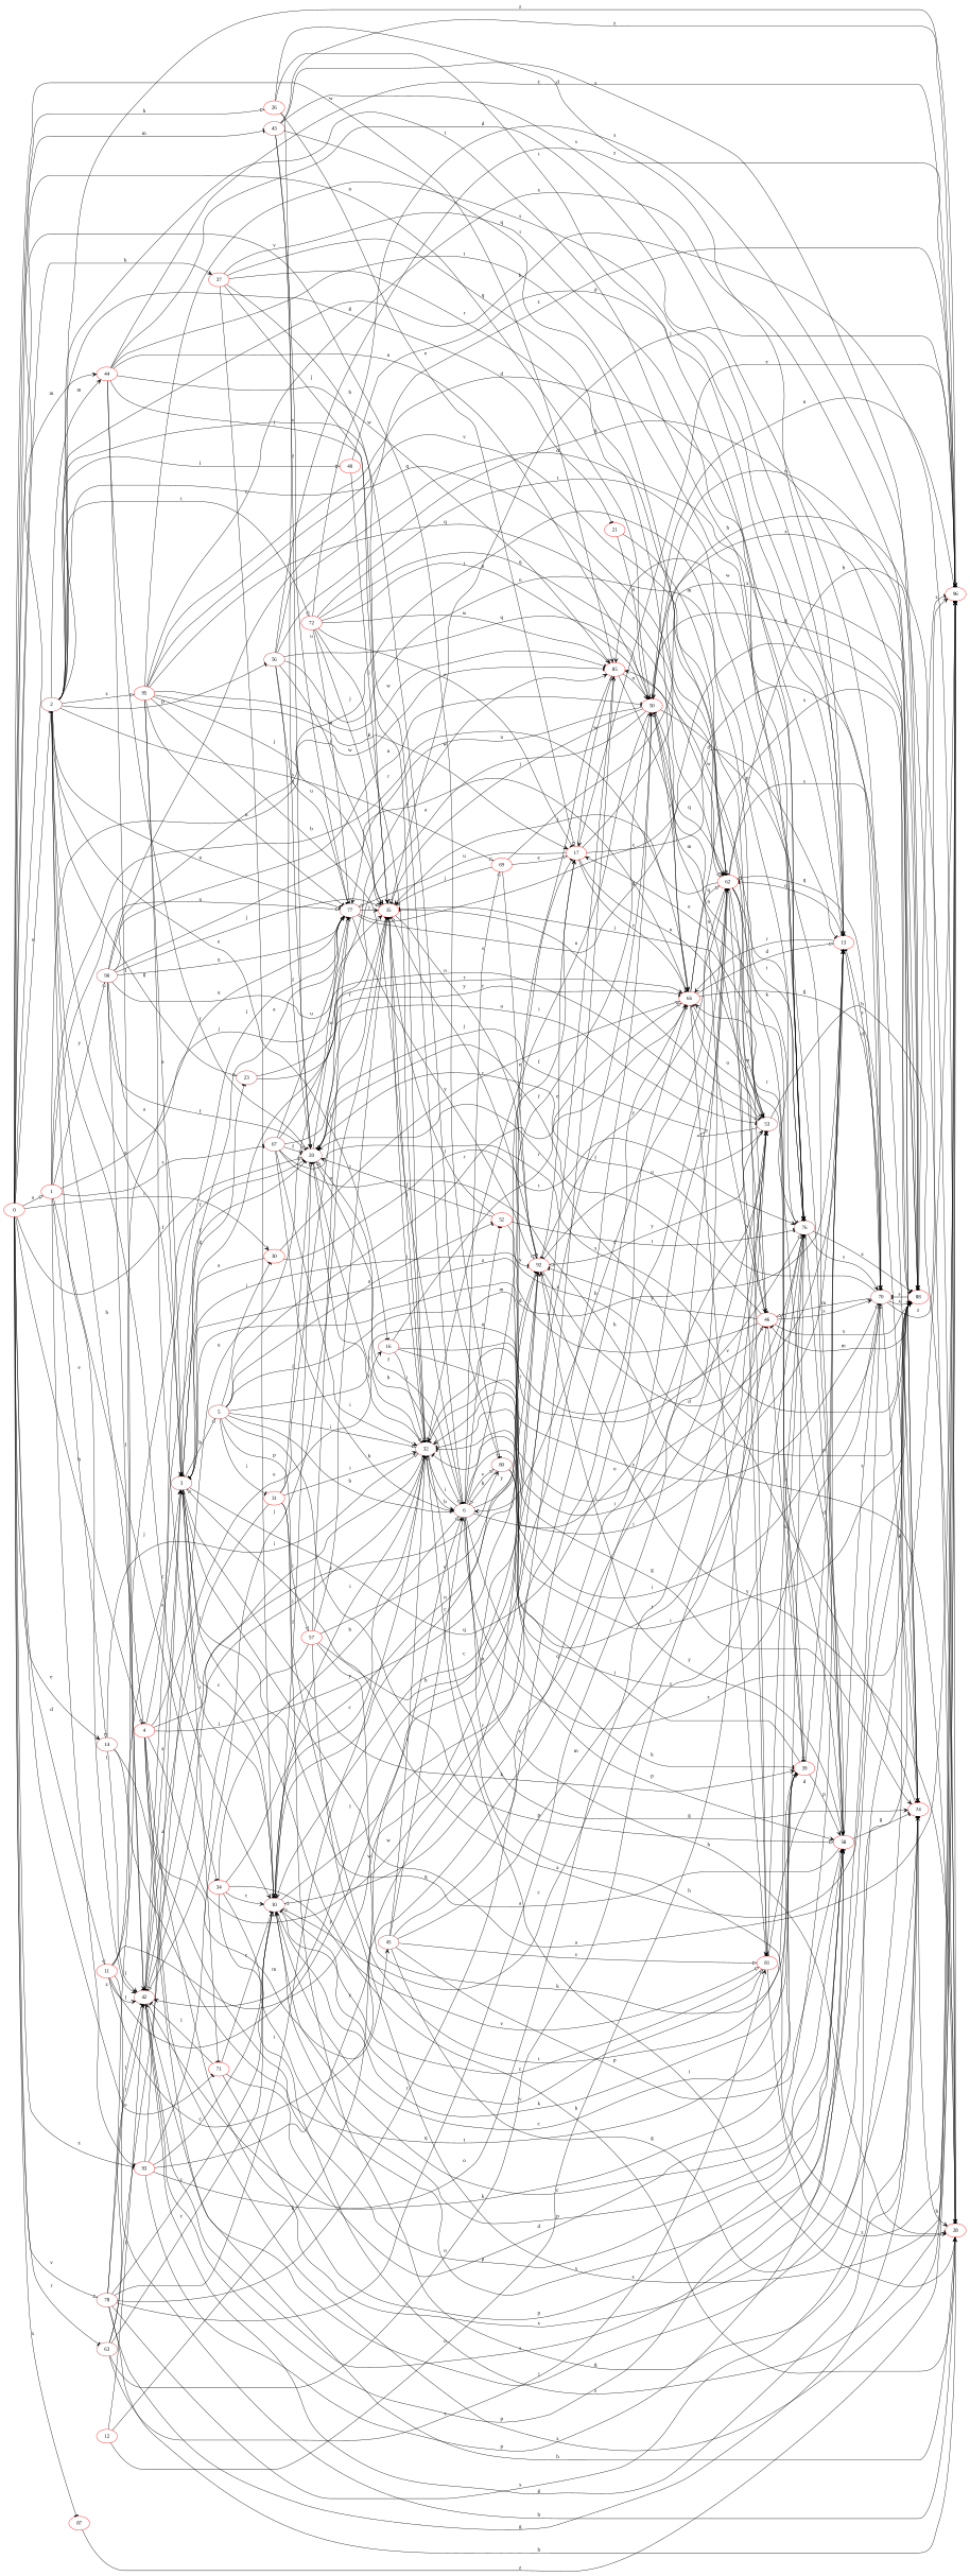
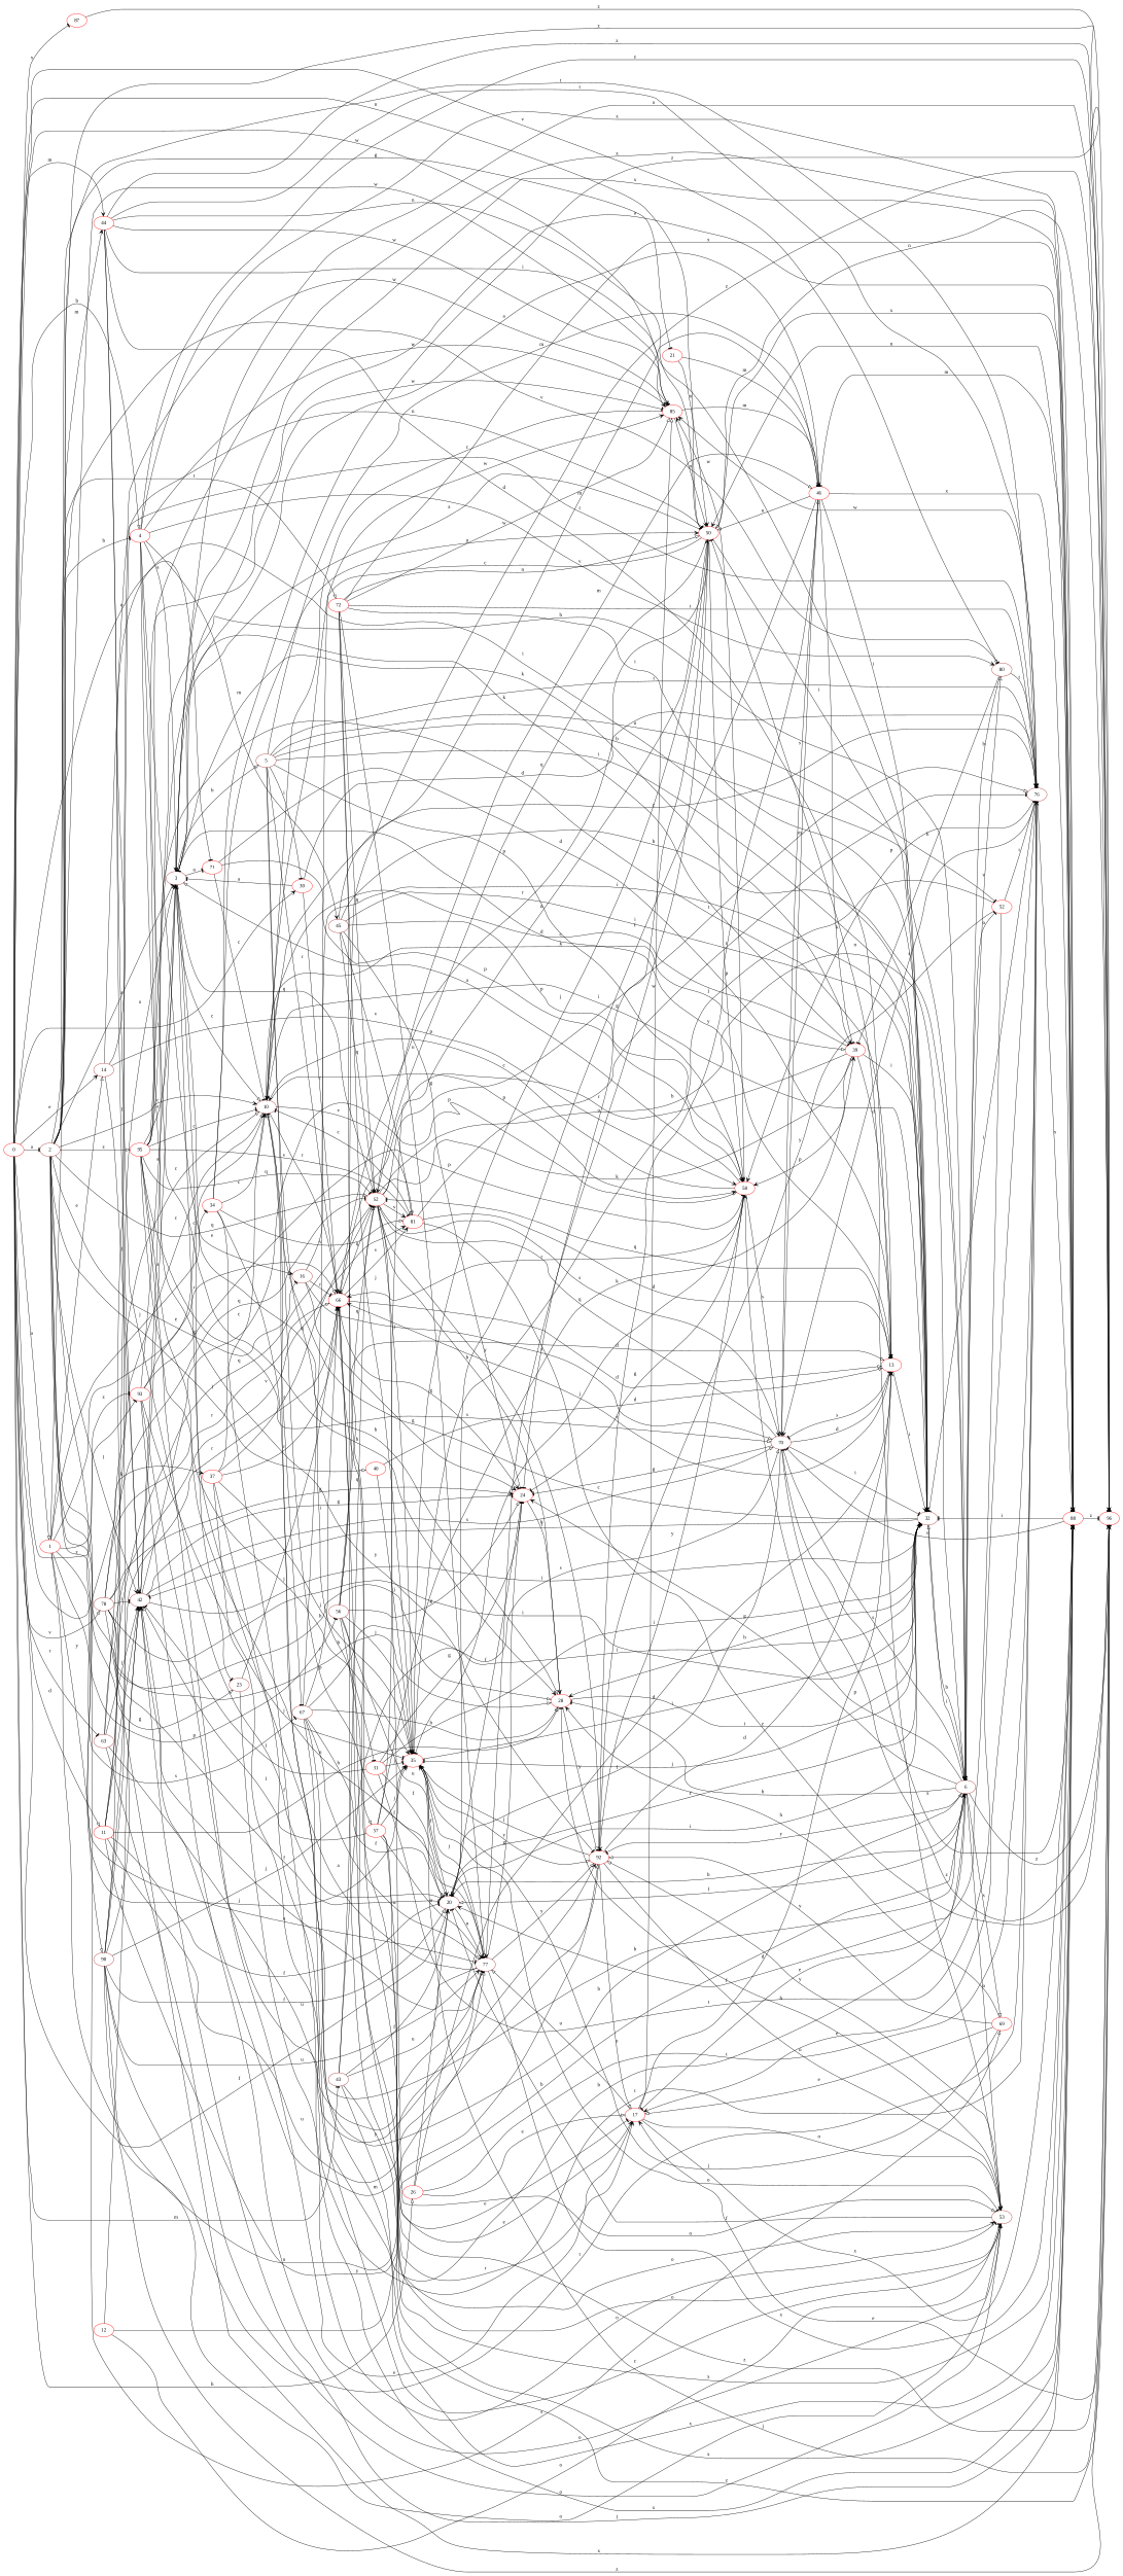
  strict digraph {
    fontname="Liberation Serif"
    rankdir=LR
    node [color=red fontname="Liberation Serif"]
    edge [arrowhead=tee fontname="Liberation Serif"]
    0
    1
    2 [color=brown]
    4
    11
    14 [color=brown]
    20 [color=brown]
    26
    30
    37
    43 [color=brown]
    44
    50
    n14 [label=71]
    63 [color=brown]
    78 [color=brown]
    80 [color=brown]
    85
    87
    93
    34
    35
    66
    67 [color=brown]
    77 [color=brown]
    90 [color=brown]
    3 [color=brown]
    10 [color=brown]
    16 [color=brown]
    21
    23 [color=brown]
    28
    40
    42 [color=brown]
    56 [color=brown]
    62
    69
    72
    n39 [color=brown label=76]
    95
    96
    88
    45 [color=brown]
    92
    12
    6 [color=brown]
    53 [color=brown]
    32 [color=brown]
    58
    13
    17
    70 [color=brown]
    24
    81
    39
    46
    5 [color=brown]
    31
    52
    57
    0 -> 1 [arrowhead=onormal label=a]
    0 -> 2 [label=a]
    0 -> 4 [arrowhead=onormal label=b]
    0 -> 11 [arrowhead=onormal label=d]
    0 -> 14 [arrowhead=vee label=e]
    0 -> 20 [arrowhead=onormal label=f]
    0 -> 26 [arrowhead=onormal label=h]
    0 -> 30 [arrowhead=vee label=i]
    0 -> 37 [arrowhead=vee label=k]
    0 -> 43 [label=m]
    0 -> 44 [arrowhead=vee label=m]
    0 -> 50 [label=n]
    0 -> n14 [label=o]
    0 -> 63 [label=r]
    0 -> 78 [arrowhead=onormal label=v]
    0 -> 80 [label=v]
    0 -> 85 [arrowhead=vee label=w]
    0 -> 87 [label=x]
    0 -> 93 [label=z]
    1 -> 14 [arrowhead=onormal label=e]
    1 -> 85 [label=w]
    1 -> 93 [label=z]
    1 -> 34 [label=j]
    1 -> 35 [arrowhead=vee label=j]
    1 -> 66 [arrowhead=onormal label=r]
    1 -> 67 [label=s]
    1 -> 77 [arrowhead=onormal label=u]
    1 -> 90 [arrowhead=onormal label=y]
    2 -> 4 [label=b]
    2 -> 44 [arrowhead=vee label=m]
    2 -> 80 [arrowhead=onormal label=v]
    2 -> 77 [label=u]
    2 -> 3 [label=a]
    2 -> 10 [arrowhead=vee label=c]
    2 -> 16 [label=e]
    2 -> 21 [label=g]
    2 -> 23 [arrowhead=onormal label=g]
    2 -> 28 [arrowhead=onormal label=h]
    2 -> 40 [arrowhead=onormal label=l]
    2 -> 42 [arrowhead=vee label=l]
    2 -> 56 [label=p]
    2 -> 62 [arrowhead=onormal label=q]
    2 -> 69 [arrowhead=onormal label=s]
    2 -> 72 [arrowhead=onormal label=t]
    2 -> n39 [label=t]
    2 -> 95 [arrowhead=onormal label=z]
    2 -> 96 [label=z]
    4 -> 80 [arrowhead=vee label=v]
    4 -> 85 [arrowhead=onormal label=w]
    4 -> 3 [arrowhead=vee label=a]
    4 -> 16 [arrowhead=vee label=e]
    4 -> 28 [arrowhead=vee label=h]
    4 -> 96 [arrowhead=onormal label=z]
    4 -> 88 [label=x]
    4 -> 45 [arrowhead=vee label=m]
    4 -> 92 [label=y]
    11 -> 20 [label=f]
    11 -> 85 [arrowhead=vee label=w]
    11 -> 77 [arrowhead=onormal label=u]
    11 -> 28 [arrowhead=onormal label=h]
    11 -> 42 [arrowhead=vee label=l]
    11 -> 62 [label=q]
    11 -> 92 [arrowhead=onormal label=y]
    14 -> 42 [arrowhead=vee label=l]
    14 -> n39 [arrowhead=vee label=t]
    14 -> 32 [arrowhead=onormal label=i]
    14 -> 58 [arrowhead=vee label=p]
    20 -> 77 [arrowhead=vee label=u]
    20 -> 6 [arrowhead=onormal label=b]
    20 -> 32 [arrowhead=onormal label=i]
    26 -> 20 [arrowhead=vee label=f]
    26 -> n39 [arrowhead=vee label=t]
    26 -> 13 [arrowhead=vee label=d]
    26 -> 17 [arrowhead=onormal label=e]
    30 -> 66 [arrowhead=onormal label=r]
    30 -> 3 [label=a]
    30 -> n39 [arrowhead=vee label=t]
    37 -> 35 [arrowhead=vee label=j]
    37 -> 66 [arrowhead=vee label=r]
    37 -> 10 [arrowhead=vee label=c]
    37 -> 62 [label=q]
    37 -> n39 [label=t]
    37 -> 6 [label=b]
    43 -> 20 [arrowhead=onormal label=f]
    43 -> 77 [label=u]
    43 -> 62 [arrowhead=onormal label=q]
    43 -> 96 [label=z]
    43 -> 88 [label=x]
    43 -> 70 [arrowhead=onormal label=s]
    44 -> 20 [label=f]
    44 -> 50 [label=n]
    44 -> 85 [arrowhead=vee label=w]
    44 -> 42 [label=l]
    44 -> n39 [arrowhead=vee label=t]
    44 -> 96 [arrowhead=vee label=z]
    44 -> 32 [label=i]
    44 -> 13 [label=d]
    50 -> 35 [label=j]
    50 -> 66 [arrowhead=vee label=r]
    50 -> 77 [arrowhead=vee label=u]
    50 -> 3 [label=a]
    50 -> 10 [arrowhead=vee label=c]
    50 -> 62 [arrowhead=vee label=q]
    50 -> 88 [arrowhead=onormal label=x]
    50 -> 32 [arrowhead=onormal label=i]
    50 -> 58 [arrowhead=vee label=p]
    50 -> 24 [label=g]
    n14 -> 10 [label=c]
-   n14 -> 42 [label=l]
    n14 -> 58 [arrowhead=vee label=p]
    n14 -> 13 [arrowhead=onormal label=d]
    63 -> 77 [label=u]
    63 -> 10 [arrowhead=onormal label=c]
    63 -> 42 [arrowhead=vee label=l]
    63 -> 53 [arrowhead=onormal label=o]
    63 -> 81 [arrowhead=vee label=v]
    78 -> 20 [label=f]
    78 -> 66 [arrowhead=onormal label=r]
    78 -> 10 [arrowhead=onormal label=c]
    78 -> 28 [arrowhead=onormal label=h]
    78 -> 42 [label=l]
    78 -> 62 [label=q]
    78 -> 88 [arrowhead=vee label=x]
    78 -> 32 [label=i]
    78 -> 24 [arrowhead=vee label=g]
    80 -> n39 [arrowhead=onormal label=t]
    80 -> 6 [arrowhead=onormal label=b]
    80 -> 39 [label=k]
    85 -> 50 [arrowhead=vee label=n]
    85 -> 10 [arrowhead=onormal label=c]
    85 -> 46 [arrowhead=vee label=m]
    87 -> 96 [arrowhead=vee label=z]
    93 -> 35 [label=j]
    93 -> 3 [arrowhead=vee label=a]
    93 -> 10 [arrowhead=onormal label=c]
    93 -> 92 [arrowhead=vee label=y]
    93 -> 53 [arrowhead=vee label=o]
    93 -> 58 [label=p]
    34 -> 50 [arrowhead=vee label=n]
    34 -> 10 [arrowhead=vee label=c]
    34 -> 96 [label=z]
    34 -> 88 [arrowhead=onormal label=x]
    34 -> 6 [arrowhead=onormal label=b]
    34 -> 81 [arrowhead=onormal label=v]
    35 -> 20 [arrowhead=vee label=f]
    35 -> 92 [arrowhead=onormal label=y]
    35 -> 53 [label=o]
    35 -> 32 [label=i]
    66 -> 62 [arrowhead=onormal label=q]
    66 -> 88 [label=x]
    66 -> 53 [arrowhead=onormal label=o]
    66 -> 13 [arrowhead=onormal label=d]
    66 -> 24 [arrowhead=vee label=g]
    66 -> 81 [arrowhead=vee label=v]
    67 -> 20 [label=f]
    67 -> 85 [arrowhead=vee label=w]
    67 -> 66 [label=r]
    67 -> 77 [arrowhead=onormal label=u]
    67 -> 28 [arrowhead=onormal label=h]
    67 -> 88 [arrowhead=vee label=x]
    67 -> 6 [arrowhead=vee label=b]
    67 -> 32 [arrowhead=vee label=i]
    77 -> 35 [arrowhead=vee label=j]
    77 -> 3 [arrowhead=onormal label=a]
    77 -> 42 [label=l]
    77 -> 88 [label=x]
    77 -> 92 [arrowhead=onormal label=y]
    77 -> 24 [label=g]
    90 -> 20 [arrowhead=onormal label=f]
    90 -> 50 [label=n]
    90 -> 35 [arrowhead=onormal label=j]
    90 -> 66 [arrowhead=onormal label=r]
    90 -> 77 [arrowhead=vee label=u]
    90 -> 3 [arrowhead=vee label=a]
    90 -> 42 [arrowhead=vee label=l]
    90 -> n39 [label=t]
    90 -> 96 [arrowhead=vee label=z]
    90 -> 53 [arrowhead=onormal label=o]
    3 -> n14 [label=o]
    3 -> 10 [arrowhead=onormal label=c]
    3 -> 23 [label=g]
    3 -> 28 [arrowhead=onormal label=h]
    3 -> 62 [arrowhead=vee label=q]
    3 -> 88 [label=x]
    3 -> 13 [arrowhead=vee label=d]
    3 -> 39 [arrowhead=vee label=k]
    3 -> 5 [arrowhead=onormal label=b]
-   10 -> 20 [label=f]
+   10 -> 67 [label=f]
    10 -> 66 [arrowhead=vee label=r]
    10 -> 32 [label=i]
    10 -> 58 [arrowhead=vee label=p]
    10 -> 81 [arrowhead=onormal label=v]
    10 -> 39 [arrowhead=onormal label=k]
    16 -> 66 [label=r]
    16 -> 32 [label=i]
    16 -> 70 [arrowhead=onormal label=s]
    16 -> 24 [arrowhead=vee label=g]
    21 -> 50 [arrowhead=vee label=n]
    21 -> 46 [label=m]
    23 -> 66 [arrowhead=vee label=r]
    23 -> 53 [label=o]
    28 -> 92 [arrowhead=onormal label=y]
    28 -> 32 [label=i]
    40 -> 35 [arrowhead=vee label=j]
    40 -> 13 [arrowhead=onormal label=d]
    42 -> 3 [arrowhead=vee label=a]
    42 -> 32 [arrowhead=onormal label=i]
    42 -> 58 [arrowhead=onormal label=p]
    42 -> 70 [arrowhead=onormal label=s]
    42 -> 24 [label=g]
    42 -> 39 [label=k]
    56 -> 20 [arrowhead=onormal label=f]
    56 -> 35 [arrowhead=onormal label=j]
    56 -> 77 [label=u]
    56 -> 62 [label=q]
    56 -> 96 [label=z]
    56 -> 53 [arrowhead=vee label=o]
    56 -> 13 [arrowhead=onormal label=d]
    56 -> 24 [arrowhead=onormal label=g]
    62 -> 35 [arrowhead=vee label=j]
    62 -> 28 [arrowhead=onormal label=h]
    62 -> n39 [arrowhead=onormal label=t]
    62 -> 92 [label=y]
    62 -> 6 [arrowhead=vee label=b]
    62 -> 53 [arrowhead=onormal label=o]
    62 -> 70 [arrowhead=vee label=s]
    62 -> 81 [arrowhead=vee label=v]
    62 -> 39 [arrowhead=onormal label=k]
    62 -> 46 [arrowhead=onormal label=m]
    69 -> 35 [arrowhead=vee label=j]
    69 -> 28 [arrowhead=vee label=h]
    69 -> 92 [arrowhead=onormal label=y]
    69 -> 17 [arrowhead=onormal label=e]
    72 -> 50 [arrowhead=onormal label=n]
    72 -> 85 [arrowhead=onormal label=w]
    72 -> 35 [arrowhead=vee label=j]
    72 -> 77 [arrowhead=onormal label=u]
    72 -> 62 [arrowhead=vee label=q]
    72 -> n39 [arrowhead=vee label=t]
    72 -> 88 [arrowhead=vee label=x]
    72 -> 32 [arrowhead=onormal label=i]
    72 -> 17 [label=e]
    n39 -> 85 [arrowhead=vee label=w]
    n39 -> 10 [arrowhead=onormal label=c]
    n39 -> 88 [label=x]
    n39 -> 32 [label=i]
    n39 -> 58 [arrowhead=vee label=p]
    n39 -> 17 [arrowhead=vee label=e]
    n39 -> 70 [arrowhead=vee label=s]
    95 -> 85 [label=w]
    95 -> 35 [arrowhead=vee label=j]
    95 -> 77 [label=u]
    95 -> 3 [arrowhead=vee label=a]
    95 -> 10 [label=c]
    95 -> 62 [label=q]
    95 -> 88 [arrowhead=vee label=x]
    95 -> 6 [label=b]
    95 -> 13 [arrowhead=onormal label=d]
    95 -> 17 [arrowhead=vee label=e]
    95 -> 70 [arrowhead=onormal label=s]
    95 -> 81 [label=v]
    96 -> 50 [arrowhead=onormal label=n]
    96 -> 35 [arrowhead=onormal label=j]
    96 -> 3 [arrowhead=onormal label=a]
    96 -> 17 [arrowhead=vee label=e]
    88 -> 50 [arrowhead=vee label=n]
    88 -> 3 [arrowhead=onormal label=a]
    88 -> 42 [arrowhead=vee label=l]
    88 -> 96 [label=z]
    88 -> 32 [label=i]
    88 -> 70 [label=s]
    88 -> 46 [label=m]
    45 -> 62 [label=q]
    45 -> 6 [arrowhead=vee label=b]
    45 -> 32 [arrowhead=vee label=i]
    45 -> 58 [arrowhead=vee label=p]
    45 -> 24 [label=g]
    45 -> 81 [arrowhead=onormal label=v]
    45 -> 46 [label=m]
    92 -> 35 [arrowhead=onormal label=j]
-   92 -> 42 [arrowhead=vee label=l]
+   92 -> 42 [arrowhead=vee label=m]
    92 -> 53 [arrowhead=vee label=o]
    92 -> 13 [arrowhead=vee label=d]
    92 -> 17 [arrowhead=onormal label=e]
    12 -> 42 [label=l]
    12 -> 6 [arrowhead=vee label=b]
    12 -> 53 [label=o]
    6 -> 20 [arrowhead=onormal label=f]
    6 -> 80 [arrowhead=onormal label=v]
    6 -> 28 [label=h]
    6 -> 69 [arrowhead=onormal label=s]
    6 -> 96 [label=z]
    6 -> 92 [label=y]
    6 -> 53 [arrowhead=vee label=o]
    6 -> 32 [arrowhead=onormal label=i]
    6 -> 58 [arrowhead=vee label=p]
    6 -> 17 [label=e]
    6 -> 70 [label=s]
    6 -> 24 [arrowhead=vee label=g]
    6 -> 52 [label=o]
    53 -> 20 [label=f]
    53 -> 50 [label=n]
    53 -> 10 [arrowhead=onormal label=c]
    53 -> 28 [label=h]
    53 -> 92 [arrowhead=onormal label=y]
    32 -> 20 [label=f]
    32 -> 35 [label=j]
    32 -> 10 [label=c]
    32 -> 28 [arrowhead=vee label=h]
    32 -> 42 [label=l]
    32 -> 6 [arrowhead=vee label=b]
    58 -> 85 [arrowhead=vee label=w]
    58 -> 35 [label=j]
    58 -> 66 [arrowhead=vee label=r]
    58 -> 3 [arrowhead=onormal label=a]
    58 -> 10 [arrowhead=vee label=c]
    58 -> 92 [arrowhead=vee label=y]
    58 -> 70 [arrowhead=onormal label=s]
    58 -> 24 [label=g]
    13 -> 66 [arrowhead=vee label=r]
    13 -> 62 [label=q]
    13 -> 32 [arrowhead=vee label=i]
    13 -> 70 [label=s]
    17 -> 85 [arrowhead=onormal label=w]
    17 -> 66 [label=r]
    17 -> 77 [arrowhead=onormal label=u]
    17 -> 88 [arrowhead=onormal label=x]
    17 -> 53 [arrowhead=vee label=o]
    17 -> 13 [label=d]
    70 -> 20 [arrowhead=onormal label=f]
    70 -> 62 [arrowhead=onormal label=q]
    70 -> 96 [arrowhead=vee label=z]
    70 -> 88 [arrowhead=vee label=x]
    70 -> 32 [label=i]
    70 -> 13 [label=d]
    70 -> 24 [label=g]
    70 -> 46 [arrowhead=onormal label=m]
    24 -> 20 [arrowhead=vee label=f]
    24 -> 28 [arrowhead=vee label=h]
    81 -> 10 [label=c]
    81 -> n39 [label=t]
    81 -> 96 [arrowhead=vee label=z]
    81 -> 13 [label=d]
    39 -> 66 [label=r]
    39 -> 10 [arrowhead=vee label=c]
    39 -> 32 [label=i]
    39 -> 58 [arrowhead=vee label=p]
    39 -> 13 [arrowhead=onormal label=d]
    46 -> 20 [label=f]
    46 -> 50 [arrowhead=onormal label=n]
    46 -> 3 [label=a]
    46 -> 88 [arrowhead=vee label=x]
    46 -> 92 [label=y]
    46 -> 32 [arrowhead=vee label=i]
    46 -> 70 [arrowhead=vee label=s]
    46 -> 39 [label=k]
    5 -> 30 [label=i]
    5 -> 66 [arrowhead=onormal label=r]
    5 -> n39 [arrowhead=onormal label=t]
    5 -> 6 [arrowhead=onormal label=b]
    5 -> 32 [arrowhead=onormal label=i]
    5 -> 58 [arrowhead=onormal label=p]
    5 -> 46 [arrowhead=onormal label=m]
    5 -> 31 [label=i]
    5 -> 52 [label=o]
    5 -> 57 [arrowhead=onormal label=p]
    31 -> 20 [arrowhead=onormal label=f]
    31 -> 35 [label=j]
    31 -> 42 [label=l]
    31 -> n39 [label=t]
    31 -> 32 [arrowhead=vee label=i]
    31 -> 24 [label=g]
    52 -> 20 [arrowhead=vee label=f]
    52 -> 35 [label=j]
    52 -> n39 [label=t]
    52 -> 92 [label=y]
    57 -> 50 [arrowhead=vee label=n]
    57 -> 35 [arrowhead=vee label=j]
    57 -> 77 [label=u]
    57 -> 42 [arrowhead=onormal label=l]
    57 -> 96 [label=z]
    57 -> 17 [arrowhead=vee label=e]
    57 -> 39 [arrowhead=vee label=k]
  }
